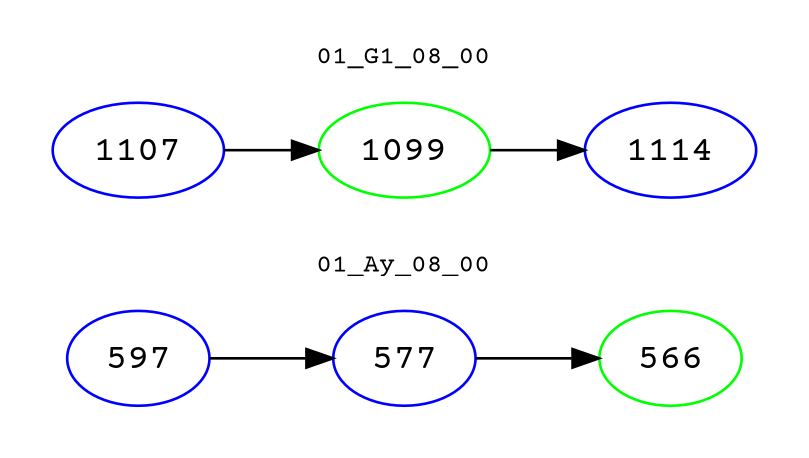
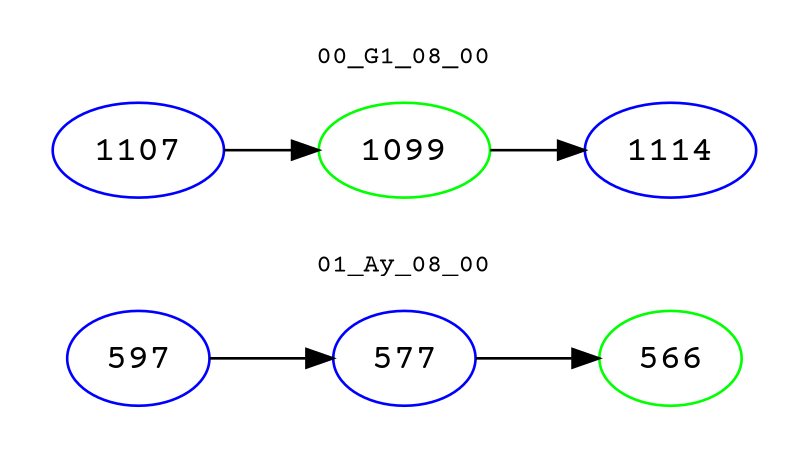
  digraph {
    fontname="Courier Prime"
    rankdir=LR
    node [color=blue fontname="Courier Prime"]
    edge [color=black fontname="Courier Prime"]
    n1 [label=577]
    n2 [color=green label=566]
    n3 [label=597]
    n4 [label=1107]
    n5 [color=green label=1099]
    n6 [label=1114]
    subgraph cluster_1 {
      color=white
      fontsize=10
      label="01_Ay_08_00"
      n1
      n2
      n3
    }
    subgraph cluster_2 {
      color=white
      fontsize=10
-     label="01_G1_08_00"
+     label="00_G1_08_00"
      n4
      n5
      n6
    }
    n1 -> n2
    n3 -> n1
    n4 -> n5
    n5 -> n6
  }
